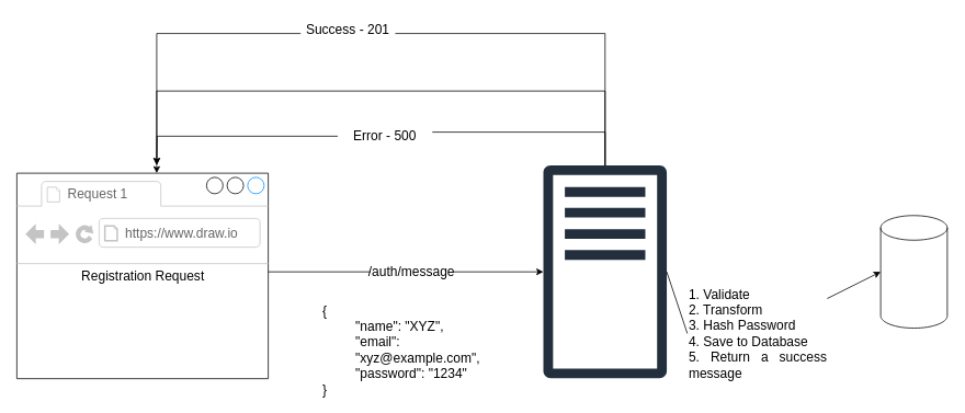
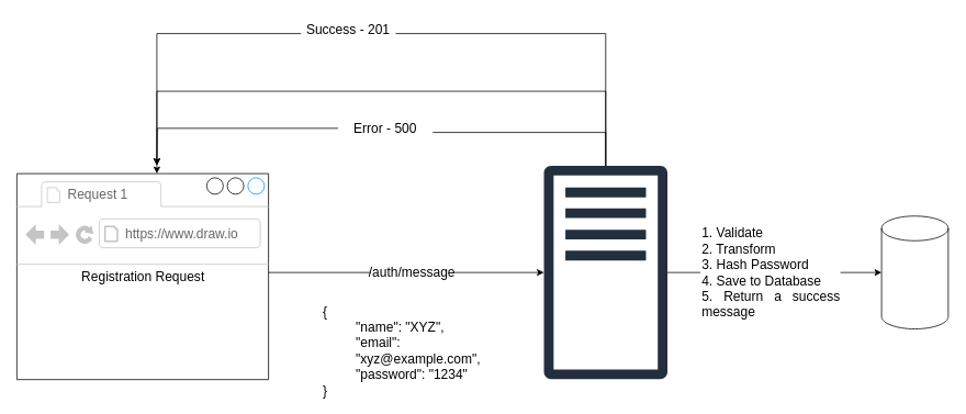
  <mxCell id="0" />
  <mxCell id="1" parent="0" />
  <mxCell id="2" value="Registration Request" style="strokeWidth=1;shadow=0;dashed=0;align=center;html=1;shape=mxgraph.mockup.containers.browserWindow;rSize=0;strokeColor=default;strokeColor2=#008cff;strokeColor3=#c4c4c4;mainText=,;recursiveResize=0;fontSize=16;" parent="1" vertex="1"><mxGeometry x="20" y="210" width="305.56" height="250" as="geometry" /></mxCell>
  <mxCell id="3" value="Request 1" style="strokeWidth=1;shadow=0;dashed=0;align=center;html=1;shape=mxgraph.mockup.containers.anchor;fontSize=16;fontColor=#666666;align=left;strokeColor=default;" parent="2" vertex="1"><mxGeometry x="60" y="12" width="110" height="26" as="geometry" /></mxCell>
  <mxCell id="4" value="https://www.draw.io" style="strokeWidth=1;shadow=0;dashed=0;align=center;html=1;shape=mxgraph.mockup.containers.anchor;rSize=0;fontSize=16;fontColor=#666666;align=left;strokeColor=default;" parent="2" vertex="1"><mxGeometry x="130" y="60" width="250" height="26" as="geometry" /></mxCell>
  <mxCell id="5" value="" style="shape=cylinder3;whiteSpace=wrap;html=1;boundedLbl=1;backgroundOutline=1;size=15;fontSize=16;strokeColor=default;" parent="1" vertex="1"><mxGeometry x="1070" y="261.5" width="81" height="137" as="geometry" /></mxCell>
  <mxCell id="6" value="" style="endArrow=classic;html=1;rounded=0;startArrow=none;fontSize=16;strokeColor=default;" parent="1" source="7" target="12" edge="1"><mxGeometry width="50" height="50" relative="1" as="geometry"><mxPoint x="325.56" y="330" as="sourcePoint" /><mxPoint x="540" y="330" as="targetPoint" /></mxGeometry></mxCell>
  <mxCell id="7" value="/auth/message" style="rounded=1;whiteSpace=wrap;html=1;strokeWidth=0;fillColor=none;fontSize=16;strokeColor=none;" parent="1" vertex="1"><mxGeometry x="450" y="310" width="100" height="40" as="geometry" /></mxCell>
  <mxCell id="8" value="" style="endArrow=none;html=1;rounded=0;fontSize=16;strokeColor=default;" parent="1" target="7" edge="1"><mxGeometry width="50" height="50" relative="1" as="geometry"><mxPoint x="325.56" y="330" as="sourcePoint" /><mxPoint x="540" y="330" as="targetPoint" /></mxGeometry></mxCell>
  <mxCell id="9" style="edgeStyle=orthogonalEdgeStyle;rounded=0;orthogonalLoop=1;jettySize=auto;html=1;fontSize=16;strokeColor=default;" parent="1" source="12" edge="1"><mxGeometry relative="1" as="geometry"><mxPoint x="190" y="210" as="targetPoint" /><Array as="points"><mxPoint x="735" y="110" /><mxPoint x="190" y="110" /></Array></mxGeometry></mxCell>
  <mxCell id="10" style="edgeStyle=orthogonalEdgeStyle;rounded=0;orthogonalLoop=1;jettySize=auto;html=1;startArrow=none;fontSize=16;strokeColor=default;" parent="1" source="15" edge="1"><mxGeometry relative="1" as="geometry"><mxPoint x="190" y="200" as="targetPoint" /><Array as="points" /></mxGeometry></mxCell>
  <mxCell id="11" style="edgeStyle=orthogonalEdgeStyle;rounded=0;orthogonalLoop=1;jettySize=auto;html=1;fontSize=16;strokeColor=default;startArrow=none;" edge="1" parent="1" source="19"><mxGeometry relative="1" as="geometry"><mxPoint x="190" y="200" as="targetPoint" /><Array as="points"><mxPoint x="190" y="40" /></Array></mxGeometry></mxCell>
  <mxCell id="12" value="" style="sketch=0;outlineConnect=0;fontColor=#232F3E;gradientColor=none;fillColor=#232F3D;strokeColor=default;dashed=0;verticalLabelPosition=bottom;verticalAlign=top;align=center;html=1;fontSize=16;fontStyle=0;aspect=fixed;pointerEvents=1;shape=mxgraph.aws4.traditional_server;" parent="1" vertex="1"><mxGeometry x="660" y="200" width="150" height="260" as="geometry" /></mxCell>
  <mxCell id="13" value="" style="endArrow=classic;html=1;rounded=0;entryX=0;entryY=0.5;entryDx=0;entryDy=0;entryPerimeter=0;startArrow=none;fontSize=16;strokeColor=default;" parent="1" source="17" target="5" edge="1"><mxGeometry width="50" height="50" relative="1" as="geometry"><mxPoint x="810" y="330" as="sourcePoint" /><mxPoint x="860" y="280" as="targetPoint" /></mxGeometry></mxCell>
  <mxCell id="14" value="&lt;blockquote style=&quot;margin: 0px 0px 0px 40px; border: none; padding: 0px; font-size: 16px;&quot;&gt;&lt;div style=&quot;font-size: 16px;&quot;&gt;&lt;span style=&quot;background-color: initial; font-size: 16px;&quot;&gt;{&lt;/span&gt;&lt;/div&gt;&lt;blockquote style=&quot;margin: 0px 0px 0px 40px; border: none; padding: 0px; font-size: 16px;&quot;&gt;&lt;div style=&quot;font-size: 16px;&quot;&gt;&lt;span style=&quot;background-color: initial; font-size: 16px;&quot;&gt;&quot;name&quot;: &quot;XYZ&quot;,&lt;/span&gt;&lt;/div&gt;&lt;/blockquote&gt;&lt;blockquote style=&quot;margin: 0px 0px 0px 40px; border: none; padding: 0px; font-size: 16px;&quot;&gt;&lt;div style=&quot;font-size: 16px;&quot;&gt;&lt;span style=&quot;background-color: initial; font-size: 16px;&quot;&gt;&quot;email&quot;: &quot;xyz@example.com&quot;,&lt;/span&gt;&lt;/div&gt;&lt;/blockquote&gt;&lt;blockquote style=&quot;margin: 0px 0px 0px 40px; border: none; padding: 0px; font-size: 16px;&quot;&gt;&lt;div style=&quot;font-size: 16px;&quot;&gt;&lt;span style=&quot;background-color: initial; font-size: 16px;&quot;&gt;&quot;password&quot;: &quot;1234&quot;&lt;/span&gt;&lt;/div&gt;&lt;/blockquote&gt;&lt;div style=&quot;font-size: 16px;&quot;&gt;&lt;span style=&quot;background-color: initial; font-size: 16px;&quot;&gt;}&lt;/span&gt;&lt;/div&gt;&lt;/blockquote&gt;" style="rounded=0;whiteSpace=wrap;html=1;align=left;strokeWidth=0;fontSize=16;strokeColor=none;fillColor=none;" parent="1" vertex="1"><mxGeometry x="350" y="370" width="270" height="110" as="geometry" /></mxCell>
- <mxCell id="15" value="Error - 500" style="rounded=0;whiteSpace=wrap;html=1;strokeWidth=0;fontSize=16;strokeColor=none;fillColor=none;" parent="1" vertex="1"><mxGeometry x="410" y="150" width="115" height="30" as="geometry" /></mxCell>
+ <mxCell id="15" value="Error - 500" style="rounded=0;whiteSpace=wrap;html=1;strokeWidth=0;fontSize=16;strokeColor=none;fillColor=none;" parent="1" vertex="1"><mxGeometry x="410" y="140" width="115" height="30" as="geometry" /></mxCell>
  <mxCell id="16" value="" style="edgeStyle=orthogonalEdgeStyle;rounded=0;orthogonalLoop=1;jettySize=auto;html=1;endArrow=none;fontSize=16;strokeColor=default;" parent="1" source="12" target="15" edge="1"><mxGeometry relative="1" as="geometry"><mxPoint x="190" y="200" as="targetPoint" /><mxPoint x="735.053" y="200.545" as="sourcePoint" /><Array as="points"><mxPoint x="735" y="160" /></Array></mxGeometry></mxCell>
- <mxCell id="17" value="&lt;div style=&quot;text-align: justify; font-size: 16px;&quot;&gt;&lt;span style=&quot;background-color: initial; font-size: 16px;&quot;&gt;1. Validate&lt;/span&gt;&lt;/div&gt;&lt;span style=&quot;font-size: 16px;&quot;&gt;&lt;div style=&quot;text-align: justify; font-size: 16px;&quot;&gt;&lt;span style=&quot;background-color: initial; font-size: 16px;&quot;&gt;2. Transform&lt;/span&gt;&lt;/div&gt;&lt;/span&gt;&lt;span style=&quot;font-size: 16px;&quot;&gt;&lt;div style=&quot;text-align: justify; font-size: 16px;&quot;&gt;&lt;span style=&quot;background-color: initial; font-size: 16px;&quot;&gt;3. Hash Password&lt;/span&gt;&lt;/div&gt;&lt;/span&gt;&lt;span style=&quot;font-size: 16px;&quot;&gt;&lt;div style=&quot;text-align: justify; font-size: 16px;&quot;&gt;&lt;span style=&quot;background-color: initial; font-size: 16px;&quot;&gt;4. Save to Database&lt;/span&gt;&lt;/div&gt;&lt;/span&gt;&lt;span style=&quot;font-size: 16px;&quot;&gt;&lt;div style=&quot;text-align: justify; font-size: 16px;&quot;&gt;&lt;span style=&quot;background-color: initial; font-size: 16px;&quot;&gt;5. Return a success message&lt;/span&gt;&lt;/div&gt;&lt;/span&gt;" style="rounded=0;whiteSpace=wrap;html=1;align=left;strokeWidth=0;fontSize=16;strokeColor=none;fillColor=none;" parent="1" vertex="1"><mxGeometry x="835" y="350" width="170" height="110" as="geometry" /></mxCell>
+ <mxCell id="17" value="&lt;div style=&quot;text-align: justify; font-size: 16px;&quot;&gt;&lt;span style=&quot;background-color: initial; font-size: 16px;&quot;&gt;1. Validate&lt;/span&gt;&lt;/div&gt;&lt;span style=&quot;font-size: 16px;&quot;&gt;&lt;div style=&quot;text-align: justify; font-size: 16px;&quot;&gt;&lt;span style=&quot;background-color: initial; font-size: 16px;&quot;&gt;2. Transform&lt;/span&gt;&lt;/div&gt;&lt;/span&gt;&lt;span style=&quot;font-size: 16px;&quot;&gt;&lt;div style=&quot;text-align: justify; font-size: 16px;&quot;&gt;&lt;span style=&quot;background-color: initial; font-size: 16px;&quot;&gt;3. Hash Password&lt;/span&gt;&lt;/div&gt;&lt;/span&gt;&lt;span style=&quot;font-size: 16px;&quot;&gt;&lt;div style=&quot;text-align: justify; font-size: 16px;&quot;&gt;&lt;span style=&quot;background-color: initial; font-size: 16px;&quot;&gt;4. Save to Database&lt;/span&gt;&lt;/div&gt;&lt;/span&gt;&lt;span style=&quot;font-size: 16px;&quot;&gt;&lt;div style=&quot;text-align: justify; font-size: 16px;&quot;&gt;&lt;span style=&quot;background-color: initial; font-size: 16px;&quot;&gt;5. Return a success message&lt;/span&gt;&lt;/div&gt;&lt;/span&gt;" style="rounded=0;whiteSpace=wrap;html=1;align=left;strokeWidth=0;fontSize=16;strokeColor=none;fillColor=none;" parent="1" vertex="1"><mxGeometry x="850" y="275" width="170" height="110" as="geometry" /></mxCell>
  <mxCell id="18" value="" style="endArrow=none;html=1;rounded=0;entryX=0;entryY=0.5;entryDx=0;entryDy=0;entryPerimeter=0;fontSize=16;strokeColor=default;" parent="1" target="17" edge="1"><mxGeometry width="50" height="50" relative="1" as="geometry"><mxPoint x="810" y="330" as="sourcePoint" /><mxPoint x="1220" y="330" as="targetPoint" /></mxGeometry></mxCell>
  <mxCell id="19" value="Success - 201" style="rounded=0;whiteSpace=wrap;html=1;strokeWidth=0;fontSize=16;strokeColor=none;fillColor=none;" parent="1" vertex="1"><mxGeometry x="365" y="20" width="115" height="30" as="geometry" /></mxCell>
  <mxCell id="20" value="" style="edgeStyle=orthogonalEdgeStyle;rounded=0;orthogonalLoop=1;jettySize=auto;html=1;fontSize=16;strokeColor=default;endArrow=none;" edge="1" parent="1" source="12" target="19"><mxGeometry relative="1" as="geometry"><mxPoint x="190" y="200" as="targetPoint" /><mxPoint x="735" y="200.545" as="sourcePoint" /><Array as="points"><mxPoint x="735" y="40" /></Array></mxGeometry></mxCell>
